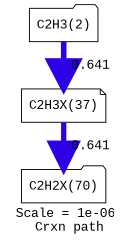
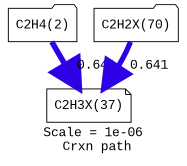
  digraph {
    fontname="Liberation Mono"
    label="Scale = 1e-06\l Crxn path"
    node [fontname="Liberation Mono" shape=folder]
    edge [fontname="Liberation Mono"]
-   n1 [label="C2H3(2)"]
+   n1 [label="C2H4(2)"]
    n2 [label="C2H3X(37)" shape=note]
    n3 [label="C2H2X(70)"]
    n1 -> n2 [arrowsize=3 color="0.7, 1.5, 0.9" label=" 0.641" style="setlinewidth(6)"]
-   n2 -> n3 [arrowsize=2.83 color="0.7, 1.14, 0.9" label=" 0.641" style="setlinewidth(5.66)"]
+   n3 -> n2 [arrowsize=2.83 color="0.7, 1.14, 0.9" label=" 0.641" style="setlinewidth(5.66)"]
  }
